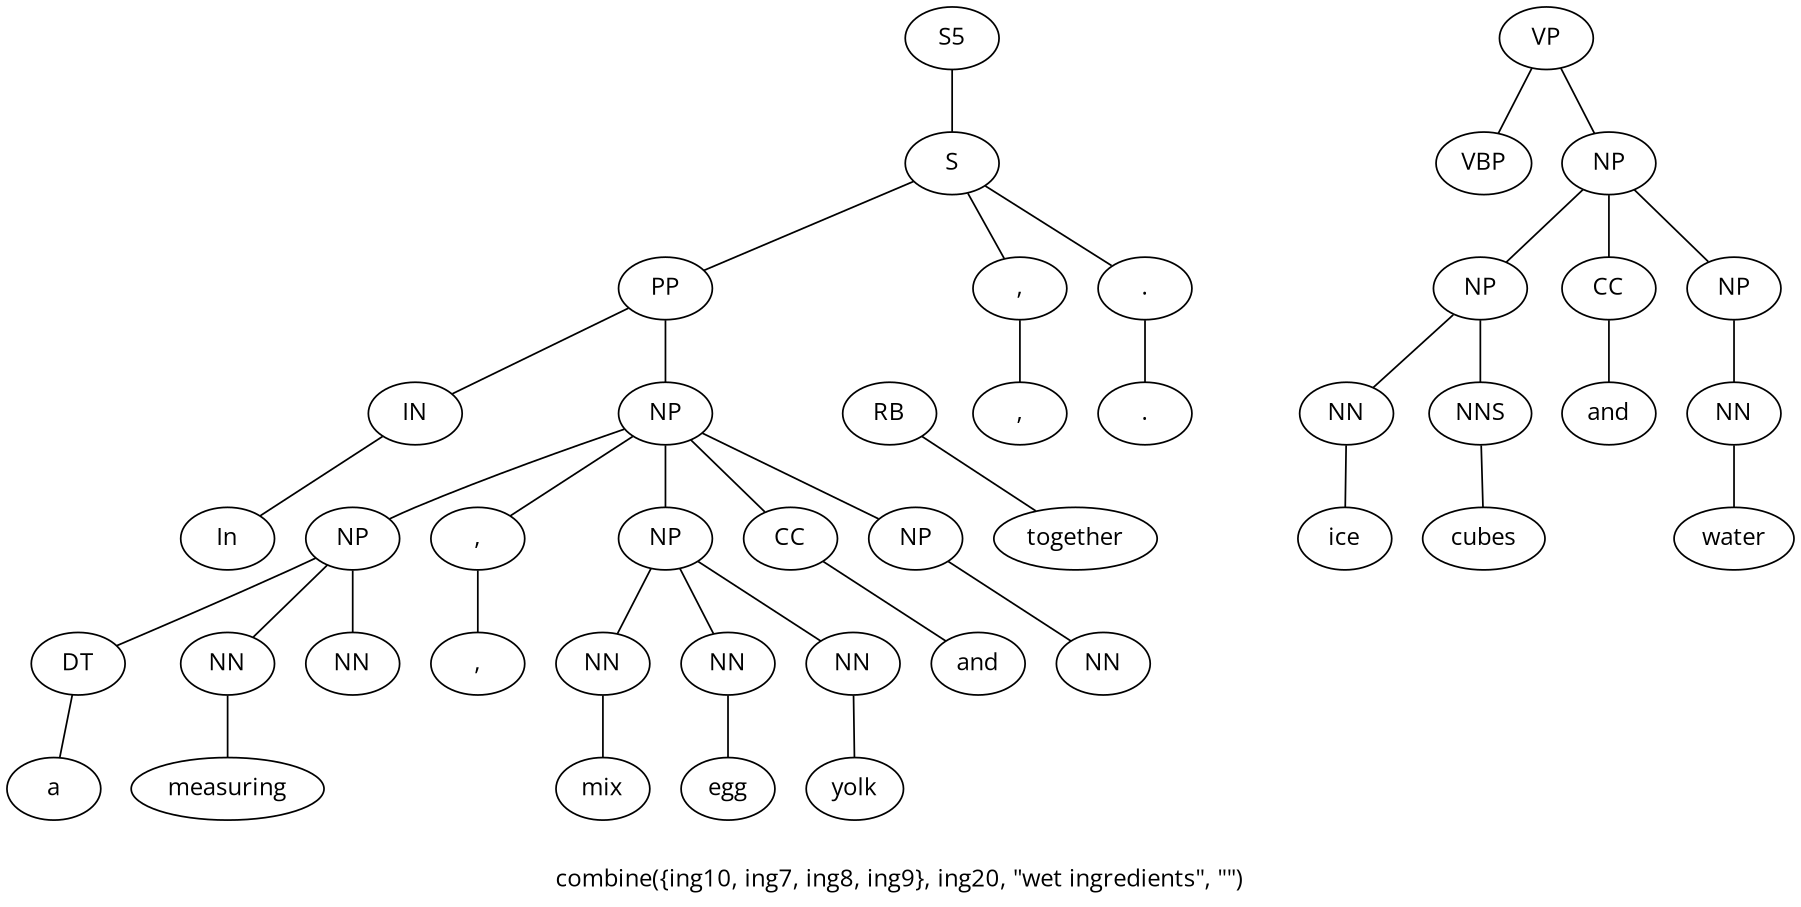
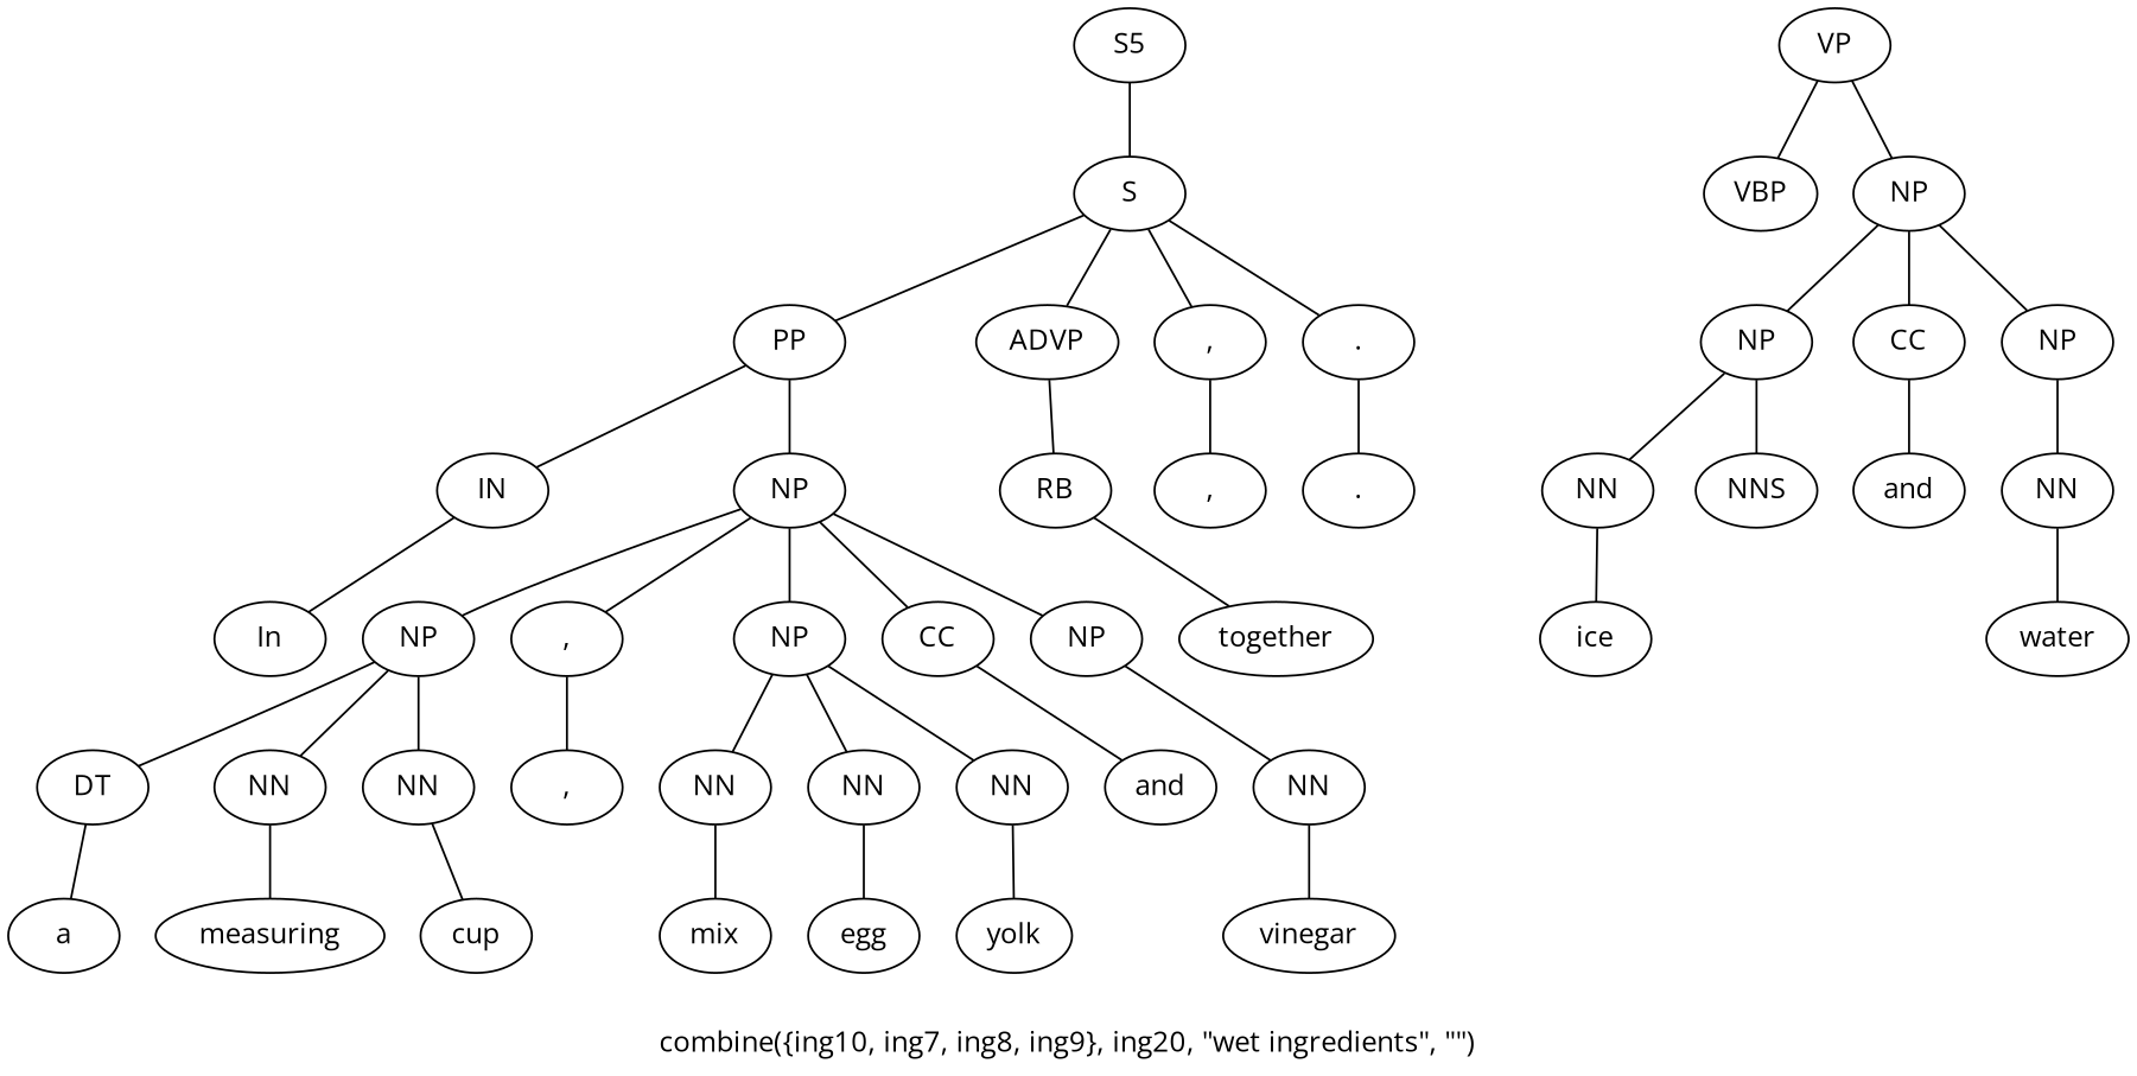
  graph {
    fontname="Open Sans"
    label="combine({ing10, ing7, ing8, ing9}, ing20, \"wet ingredients\", \"\")"
    node [fontname="Open Sans"]
    edge [fontname="Open Sans"]
    n1 [label=S5]
    n2 [label=S]
    n3 [label=PP]
+   n4 [label=ADVP]
    n5 [label=","]
    n6 [label="."]
    n7 [label=IN]
    n8 [label=NP]
    n9 [label=RB]
    n10 [label=","]
    n11 [label=VP]
    n12 [label=VBP]
    n13 [label=NP]
    n14 [label="."]
    n15 [label=In]
    n16 [label=NP]
    n17 [label=","]
    n18 [label=NP]
    n19 [label=CC]
    n20 [label=NP]
    n21 [label=DT]
    n22 [label=NN]
    n23 [label=NN]
    n24 [label=","]
    n25 [label=NN]
    n26 [label=NN]
    n27 [label=NN]
    n28 [label=and]
    n29 [label=NN]
    n30 [label=a]
    n31 [label=measuring]
+   n32 [label=cup]
    n33 [label=mix]
    n34 [label=egg]
    n35 [label=yolk]
+   n36 [label=vinegar]
    n37 [label=together]
    n38 [label=NP]
    n39 [label=CC]
    n40 [label=NP]
    n41 [label=NN]
    n42 [label=NNS]
    n43 [label=and]
    n44 [label=NN]
    n45 [label=ice]
-   n46 [label=cubes]
    n47 [label=water]
    n1 -- n2
    n2 -- n3
+   n2 -- n4
    n2 -- n5
    n2 -- n6
    n3 -- n7
    n3 -- n8
+   n4 -- n9
    n5 -- n10
    n6 -- n14
    n7 -- n15
    n8 -- n16
    n8 -- n17
    n8 -- n18
    n8 -- n19
    n8 -- n20
    n9 -- n37
    n11 -- n12
    n11 -- n13
    n13 -- n38
    n13 -- n39
    n13 -- n40
    n16 -- n21
    n16 -- n22
    n16 -- n23
    n17 -- n24
    n18 -- n25
    n18 -- n26
    n18 -- n27
    n19 -- n28
    n20 -- n29
    n21 -- n30
    n22 -- n31
+   n23 -- n32
    n25 -- n33
    n26 -- n34
    n27 -- n35
+   n29 -- n36
    n38 -- n41
    n38 -- n42
    n39 -- n43
    n40 -- n44
    n41 -- n45
-   n42 -- n46
    n44 -- n47
  }
